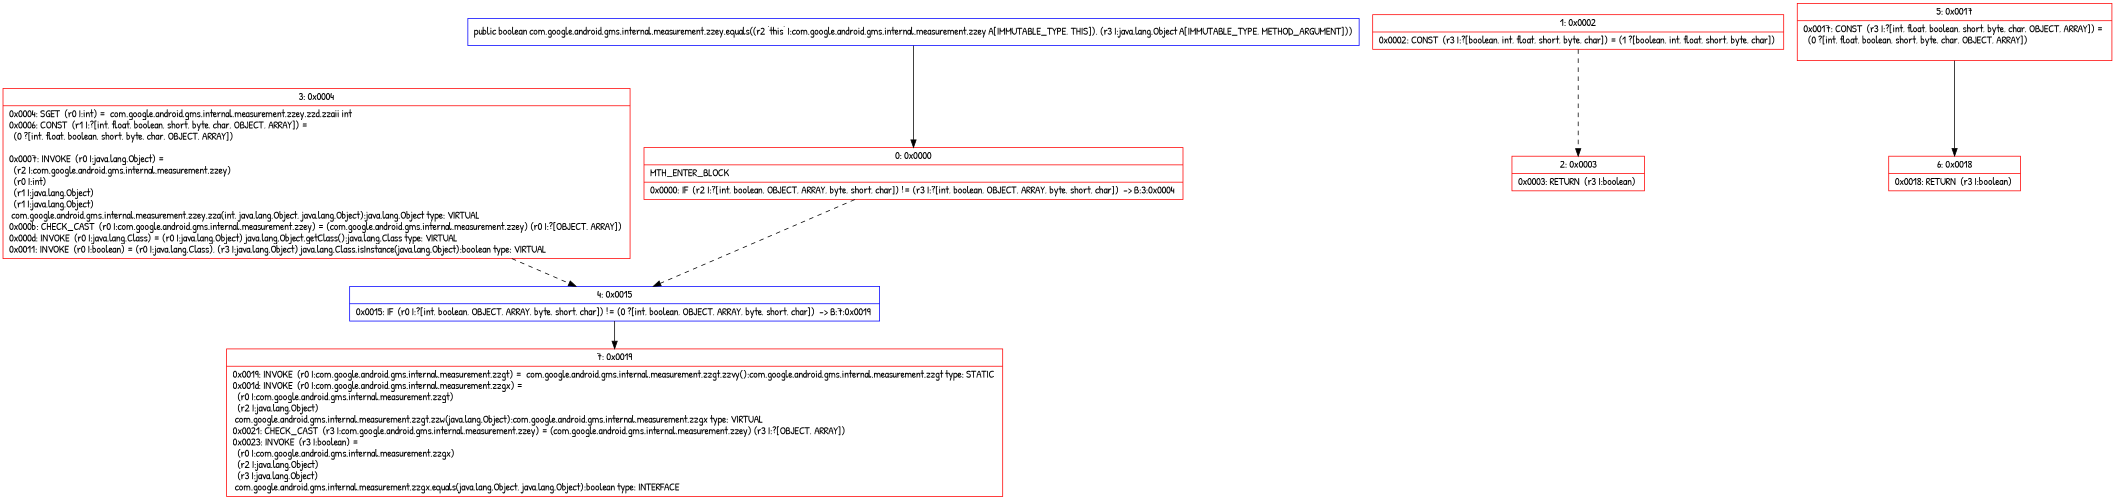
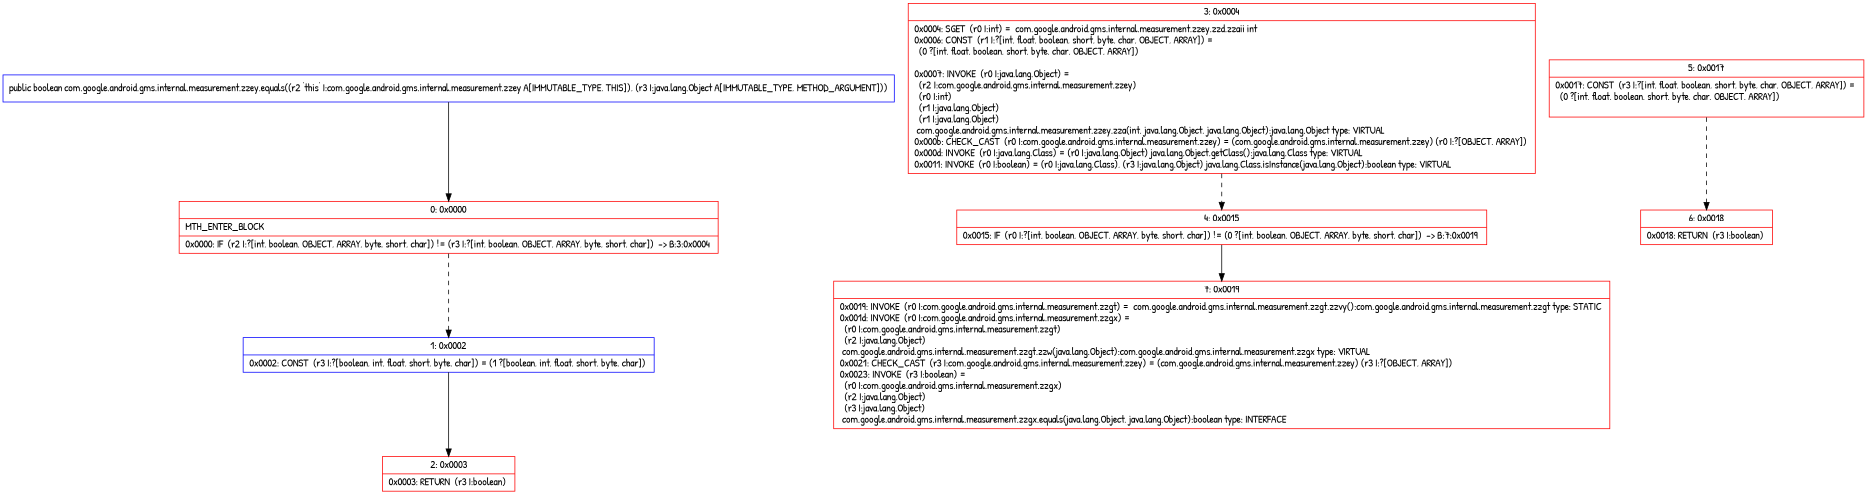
  digraph {
    fontname="Patrick Hand"
    node [color=red fontname="Patrick Hand" shape=record]
    edge [fontname="Patrick Hand"]
    n1 [label="{0\:\ 0x0000|MTH_ENTER_BLOCK\l|0x0000: IF  (r2 I:?[int, boolean, OBJECT, ARRAY, byte, short, char]) != (r3 I:?[int, boolean, OBJECT, ARRAY, byte, short, char])  \-\> B:3:0x0004 \l}"]
-   n2 [label="{1\:\ 0x0002|0x0002: CONST  (r3 I:?[boolean, int, float, short, byte, char]) = (1 ?[boolean, int, float, short, byte, char]) \l}"]
+   n2 [color=blue label="{1\:\ 0x0002|0x0002: CONST  (r3 I:?[boolean, int, float, short, byte, char]) = (1 ?[boolean, int, float, short, byte, char]) \l}"]
    n3 [label="{2\:\ 0x0003|0x0003: RETURN  (r3 I:boolean) \l}"]
    n4 [label="{3\:\ 0x0004|0x0004: SGET  (r0 I:int) =  com.google.android.gms.internal.measurement.zzey.zzd.zzaii int \l0x0006: CONST  (r1 I:?[int, float, boolean, short, byte, char, OBJECT, ARRAY]) = \l  (0 ?[int, float, boolean, short, byte, char, OBJECT, ARRAY])\l \l0x0007: INVOKE  (r0 I:java.lang.Object) = \l  (r2 I:com.google.android.gms.internal.measurement.zzey)\l  (r0 I:int)\l  (r1 I:java.lang.Object)\l  (r1 I:java.lang.Object)\l com.google.android.gms.internal.measurement.zzey.zza(int, java.lang.Object, java.lang.Object):java.lang.Object type: VIRTUAL \l0x000b: CHECK_CAST  (r0 I:com.google.android.gms.internal.measurement.zzey) = (com.google.android.gms.internal.measurement.zzey) (r0 I:?[OBJECT, ARRAY]) \l0x000d: INVOKE  (r0 I:java.lang.Class) = (r0 I:java.lang.Object) java.lang.Object.getClass():java.lang.Class type: VIRTUAL \l0x0011: INVOKE  (r0 I:boolean) = (r0 I:java.lang.Class), (r3 I:java.lang.Object) java.lang.Class.isInstance(java.lang.Object):boolean type: VIRTUAL \l}"]
-   n5 [color=blue label="{4\:\ 0x0015|0x0015: IF  (r0 I:?[int, boolean, OBJECT, ARRAY, byte, short, char]) != (0 ?[int, boolean, OBJECT, ARRAY, byte, short, char])  \-\> B:7:0x0019 \l}"]
+   n5 [label="{4\:\ 0x0015|0x0015: IF  (r0 I:?[int, boolean, OBJECT, ARRAY, byte, short, char]) != (0 ?[int, boolean, OBJECT, ARRAY, byte, short, char])  \-\> B:7:0x0019 \l}"]
    n6 [label="{7\:\ 0x0019|0x0019: INVOKE  (r0 I:com.google.android.gms.internal.measurement.zzgt) =  com.google.android.gms.internal.measurement.zzgt.zzvy():com.google.android.gms.internal.measurement.zzgt type: STATIC \l0x001d: INVOKE  (r0 I:com.google.android.gms.internal.measurement.zzgx) = \l  (r0 I:com.google.android.gms.internal.measurement.zzgt)\l  (r2 I:java.lang.Object)\l com.google.android.gms.internal.measurement.zzgt.zzw(java.lang.Object):com.google.android.gms.internal.measurement.zzgx type: VIRTUAL \l0x0021: CHECK_CAST  (r3 I:com.google.android.gms.internal.measurement.zzey) = (com.google.android.gms.internal.measurement.zzey) (r3 I:?[OBJECT, ARRAY]) \l0x0023: INVOKE  (r3 I:boolean) = \l  (r0 I:com.google.android.gms.internal.measurement.zzgx)\l  (r2 I:java.lang.Object)\l  (r3 I:java.lang.Object)\l com.google.android.gms.internal.measurement.zzgx.equals(java.lang.Object, java.lang.Object):boolean type: INTERFACE \l}"]
    n7 [label="{5\:\ 0x0017|0x0017: CONST  (r3 I:?[int, float, boolean, short, byte, char, OBJECT, ARRAY]) = \l  (0 ?[int, float, boolean, short, byte, char, OBJECT, ARRAY])\l \l}"]
    n8 [label="{6\:\ 0x0018|0x0018: RETURN  (r3 I:boolean) \l}"]
    n9 [color=blue label="{public boolean com.google.android.gms.internal.measurement.zzey.equals((r2 'this' I:com.google.android.gms.internal.measurement.zzey A[IMMUTABLE_TYPE, THIS]), (r3 I:java.lang.Object A[IMMUTABLE_TYPE, METHOD_ARGUMENT])) }"]
-   n1 -> n5 [style=dashed]
-   n2 -> n3 [style=dashed]
+   n1 -> n2 [style=dashed]
+   n2 -> n3
    n4 -> n5 [style=dashed]
    n5 -> n6
-   n7 -> n8
+   n7 -> n8 [style=dashed]
    n9 -> n1
  }
